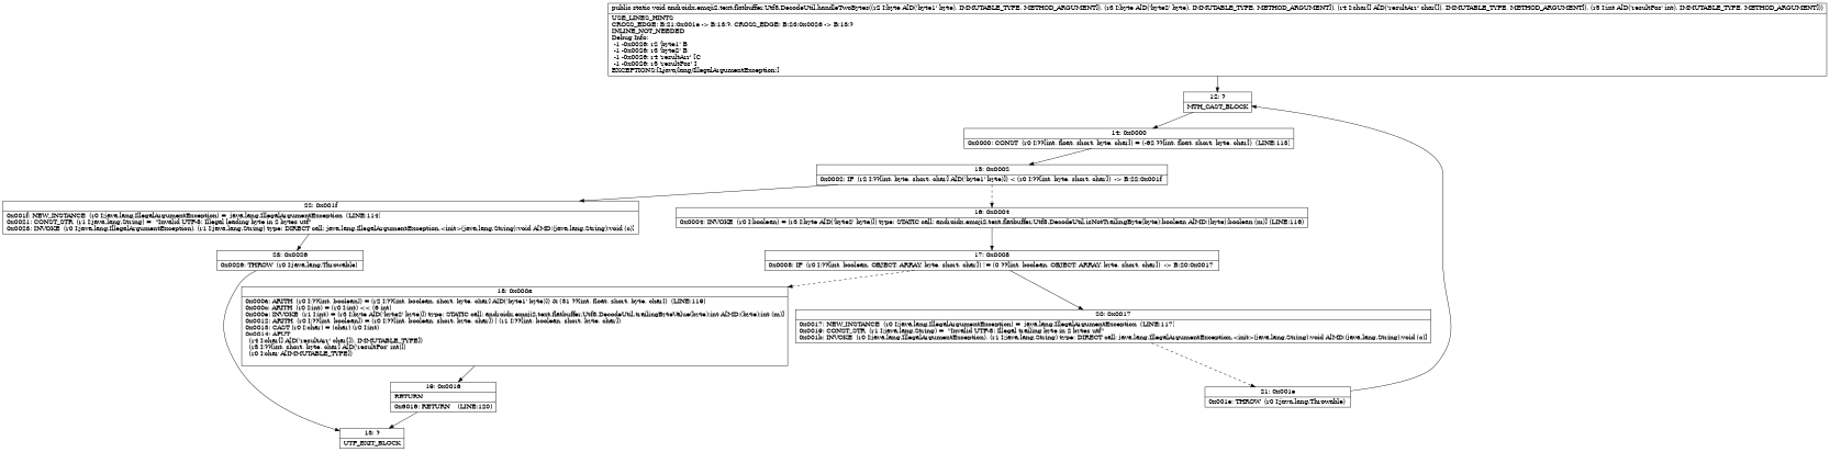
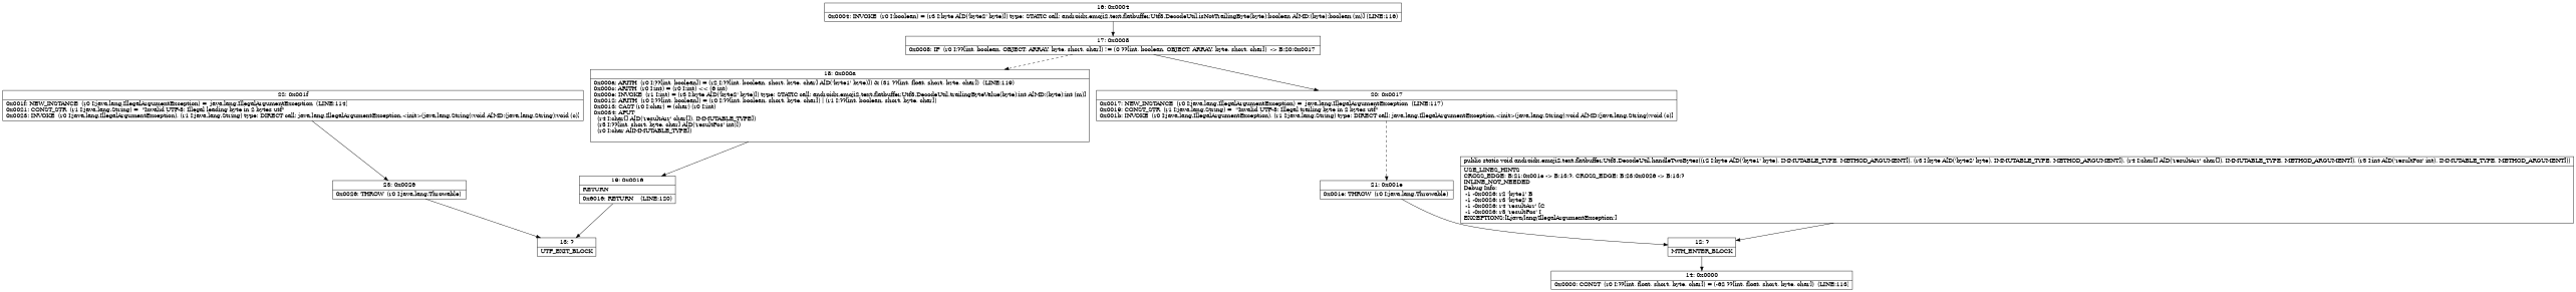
  digraph {
    node [shape=record]
-   n1 [label="{12\:\ ?|MTH_CAST_BLOCK\l}"]
+   n1 [label="{12\:\ ?|MTH_ENTER_BLOCK\l}"]
    n2 [label="{14\:\ 0x0000|0x0000: CONST  (r0 I:??[int, float, short, byte, char]) = (\-62 ??[int, float, short, byte, char])  (LINE:113)\l}"]
-   n3 [label="{15\:\ 0x0002|0x0002: IF  (r2 I:??[int, byte, short, char] A[D('byte1' byte)]) \< (r0 I:??[int, byte, short, char])  \-\> B:22:0x001f \l}"]
    n4 [label="{16\:\ 0x0004|0x0004: INVOKE  (r0 I:boolean) = (r3 I:byte A[D('byte2' byte)]) type: STATIC call: androidx.emoji2.text.flatbuffer.Utf8.DecodeUtil.isNotTrailingByte(byte):boolean A[MD:(byte):boolean (m)] (LINE:116)\l}"]
    n5 [label="{22\:\ 0x001f|0x001f: NEW_INSTANCE  (r0 I:java.lang.IllegalArgumentException) =  java.lang.IllegalArgumentException  (LINE:114)\l0x0021: CONST_STR  (r1 I:java.lang.String) =  \"Invalid UTF\-8: Illegal leading byte in 2 bytes utf\" \l0x0023: INVOKE  (r0 I:java.lang.IllegalArgumentException), (r1 I:java.lang.String) type: DIRECT call: java.lang.IllegalArgumentException.\<init\>(java.lang.String):void A[MD:(java.lang.String):void (c)]\l}"]
    n6 [label="{17\:\ 0x0008|0x0008: IF  (r0 I:??[int, boolean, OBJECT, ARRAY, byte, short, char]) != (0 ??[int, boolean, OBJECT, ARRAY, byte, short, char])  \-\> B:20:0x0017 \l}"]
    n7 [label="{23\:\ 0x0026|0x0026: THROW  (r0 I:java.lang.Throwable) \l}"]
-   n8 [label="{18\:\ 0x000a|0x000a: ARITH  (r0 I:??[int, boolean]) = (r2 I:??[int, boolean, short, byte, char] A[D('byte1' byte)]) & (31 ??[int, float, short, byte, char])  (LINE:119)\l0x000c: ARITH  (r0 I:int) = (r0 I:int) \<\< (6 int) \l0x000e: INVOKE  (r1 I:int) = (r3 I:byte A[D('byte2' byte)]) type: STATIC call: androidx.emoji2.text.flatbuffer.Utf8.DecodeUtil.trailingByteValue(byte):int A[MD:(byte):int (m)]\l0x0012: ARITH  (r0 I:??[int, boolean]) = (r0 I:??[int, boolean, short, byte, char]) \| (r1 I:??[int, boolean, short, byte, char]) \l0x0013: CAST (r0 I:char) = (char) (r0 I:int) \l0x0014: APUT  \l  (r4 I:char[] A[D('resultArr' char[]), IMMUTABLE_TYPE])\l  (r5 I:??[int, short, byte, char] A[D('resultPos' int)])\l  (r0 I:char A[IMMUTABLE_TYPE])\l \l}"]
+   n8 [label="{18\:\ 0x000a|0x000a: ARITH  (r0 I:??[int, boolean]) = (r2 I:??[int, boolean, short, byte, char] A[D('byte1' byte)]) & (31 ??[int, float, short, byte, char])  (LINE:119)\l0x000c: ARITH  (r0 I:int) = (r0 I:int) \<\< (6 int) \l0x000e: INVOKE  (r1 I:int) = (r3 I:byte A[D('byte2' byte)]) type: STATIC call: androidx.emoji2.text.flatbuffer.Utf8.DecodeUtil.trailingByteValue(byte):int A[MD:(byte):int (m)]\l0x0012: ARITH  (r0 I:??[int, boolean]) = (r0 I:??[int, boolean, short, byte, char]) \| (r1 I:??[int, boolean, short, byte, char]) \l0x0013: CAST (r0 I:char) = (char) (r0 I:int) \l0x0034: APUT  \l  (r4 I:char[] A[D('resultArr' char[]), IMMUTABLE_TYPE])\l  (r5 I:??[int, short, byte, char] A[D('resultPos' int)])\l  (r0 I:char A[IMMUTABLE_TYPE])\l \l}"]
    n9 [label="{20\:\ 0x0017|0x0017: NEW_INSTANCE  (r0 I:java.lang.IllegalArgumentException) =  java.lang.IllegalArgumentException  (LINE:117)\l0x0019: CONST_STR  (r1 I:java.lang.String) =  \"Invalid UTF\-8: Illegal trailing byte in 2 bytes utf\" \l0x001b: INVOKE  (r0 I:java.lang.IllegalArgumentException), (r1 I:java.lang.String) type: DIRECT call: java.lang.IllegalArgumentException.\<init\>(java.lang.String):void A[MD:(java.lang.String):void (c)]\l}"]
    n10 [label="{19\:\ 0x0016|RETURN\l|0x6016: RETURN    (LINE:120)\l}"]
    n11 [label="{21\:\ 0x001e|0x001e: THROW  (r0 I:java.lang.Throwable) \l}"]
    n12 [label="{13\:\ ?|UTF_EXIT_BLOCK\l}"]
    n13 [label="{public static void androidx.emoji2.text.flatbuffer.Utf8.DecodeUtil.handleTwoBytes((r2 I:byte A[D('byte1' byte), IMMUTABLE_TYPE, METHOD_ARGUMENT]), (r3 I:byte A[D('byte2' byte), IMMUTABLE_TYPE, METHOD_ARGUMENT]), (r4 I:char[] A[D('resultArr' char[]), IMMUTABLE_TYPE, METHOD_ARGUMENT]), (r5 I:int A[D('resultPos' int), IMMUTABLE_TYPE, METHOD_ARGUMENT]))  | USE_LINES_HINTS\lCROSS_EDGE: B:21:0x001e \-\> B:13:?, CROSS_EDGE: B:23:0x0026 \-\> B:13:?\lINLINE_NOT_NEEDED\lDebug Info:\l  \-1 \-0x0026: r2 'byte1' B\l  \-1 \-0x0026: r3 'byte2' B\l  \-1 \-0x0026: r4 'resultArr' [C\l  \-1 \-0x0026: r5 'resultPos' I\lEXCEPTIONS:[Ljava\/lang\/IllegalArgumentException;]\l}"]
    n1 -> n2
-   n2 -> n3
-   n3 -> n4 [style=dashed]
-   n3 -> n5
    n4 -> n6
    n5 -> n7
    n6 -> n8 [style=dashed]
    n6 -> n9
    n7 -> n12
    n8 -> n10
    n9 -> n11 [style=dashed]
    n10 -> n12
    n11 -> n1
    n13 -> n1
  }
